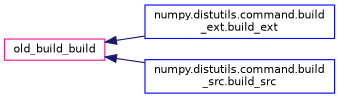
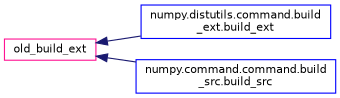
  digraph {
    rankdir=LR
    node [color=blue fillcolor=white fontname=Helvetica fontsize=10 shape=record style=filled]
    edge [color=midnightblue dir=back fontname=Helvetica fontsize=10 labelfontname=Helvetica labelfontsize=10 style=solid]
-   n1 [color=deeppink height=0.2 label=old_build_build width=0.4]
+   n1 [color=deeppink height=0.2 label=old_build_ext width=0.4]
    n2 [height=0.2 label="numpy.distutils.command.build\l_ext.build_ext" width=0.4]
-   n3 [height=0.2 label="numpy.distutils.command.build\l_src.build_src" width=0.4]
+   n3 [height=0.2 label="numpy.command.command.build\l_src.build_src" width=0.4]
    n1 -> n2
    n1 -> n3
  }
